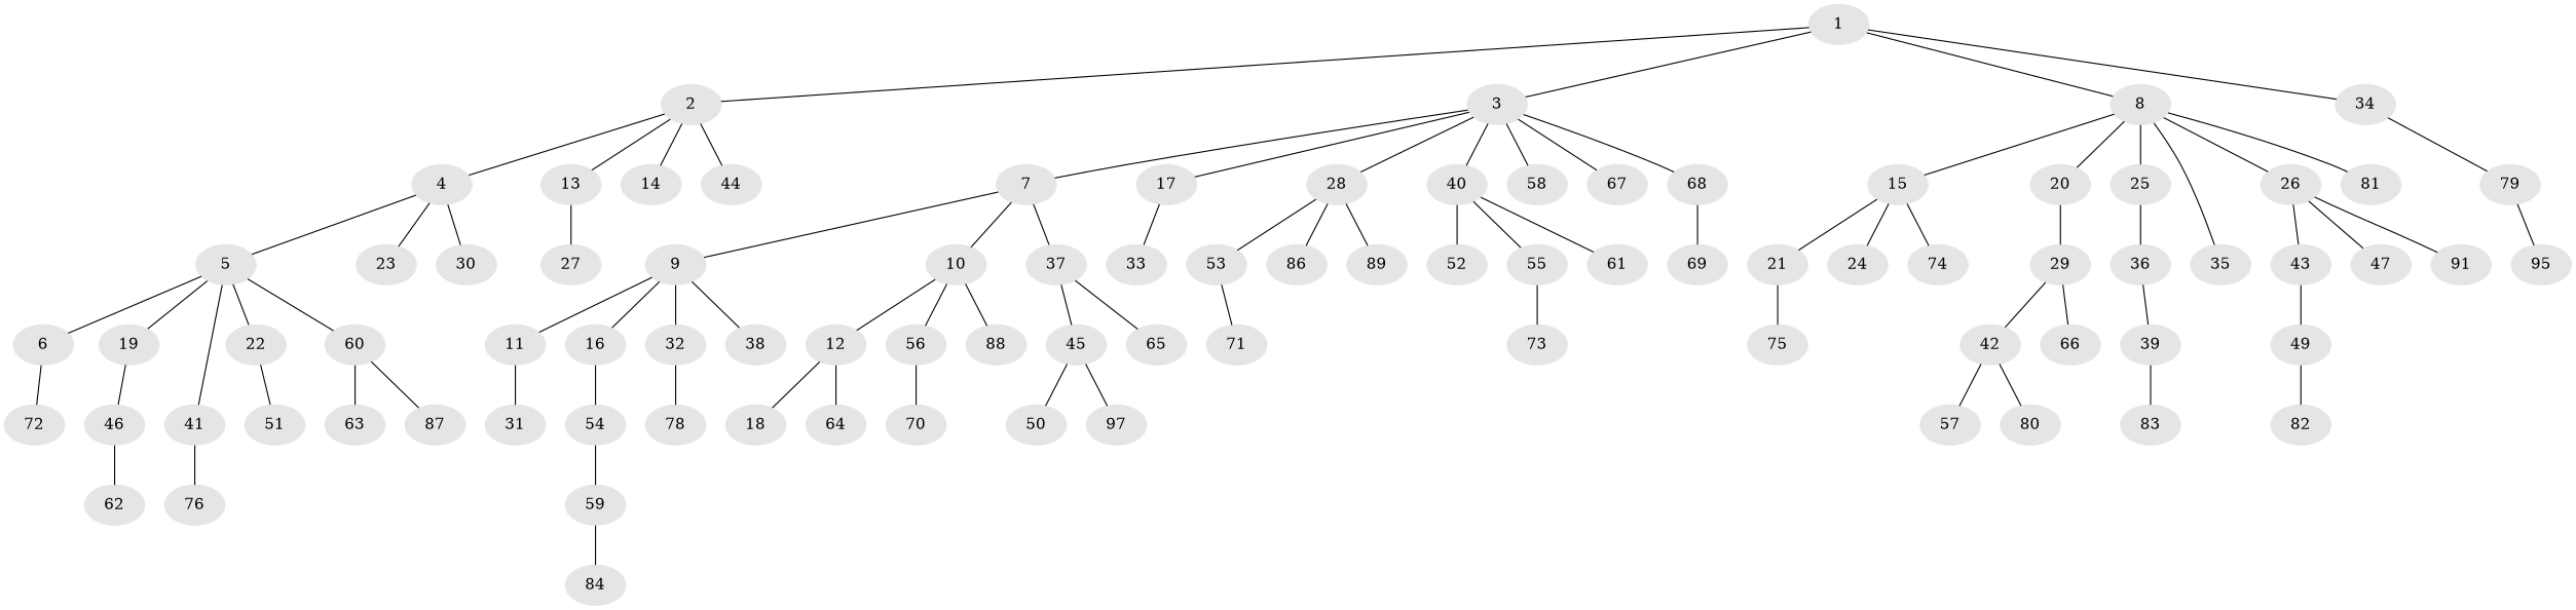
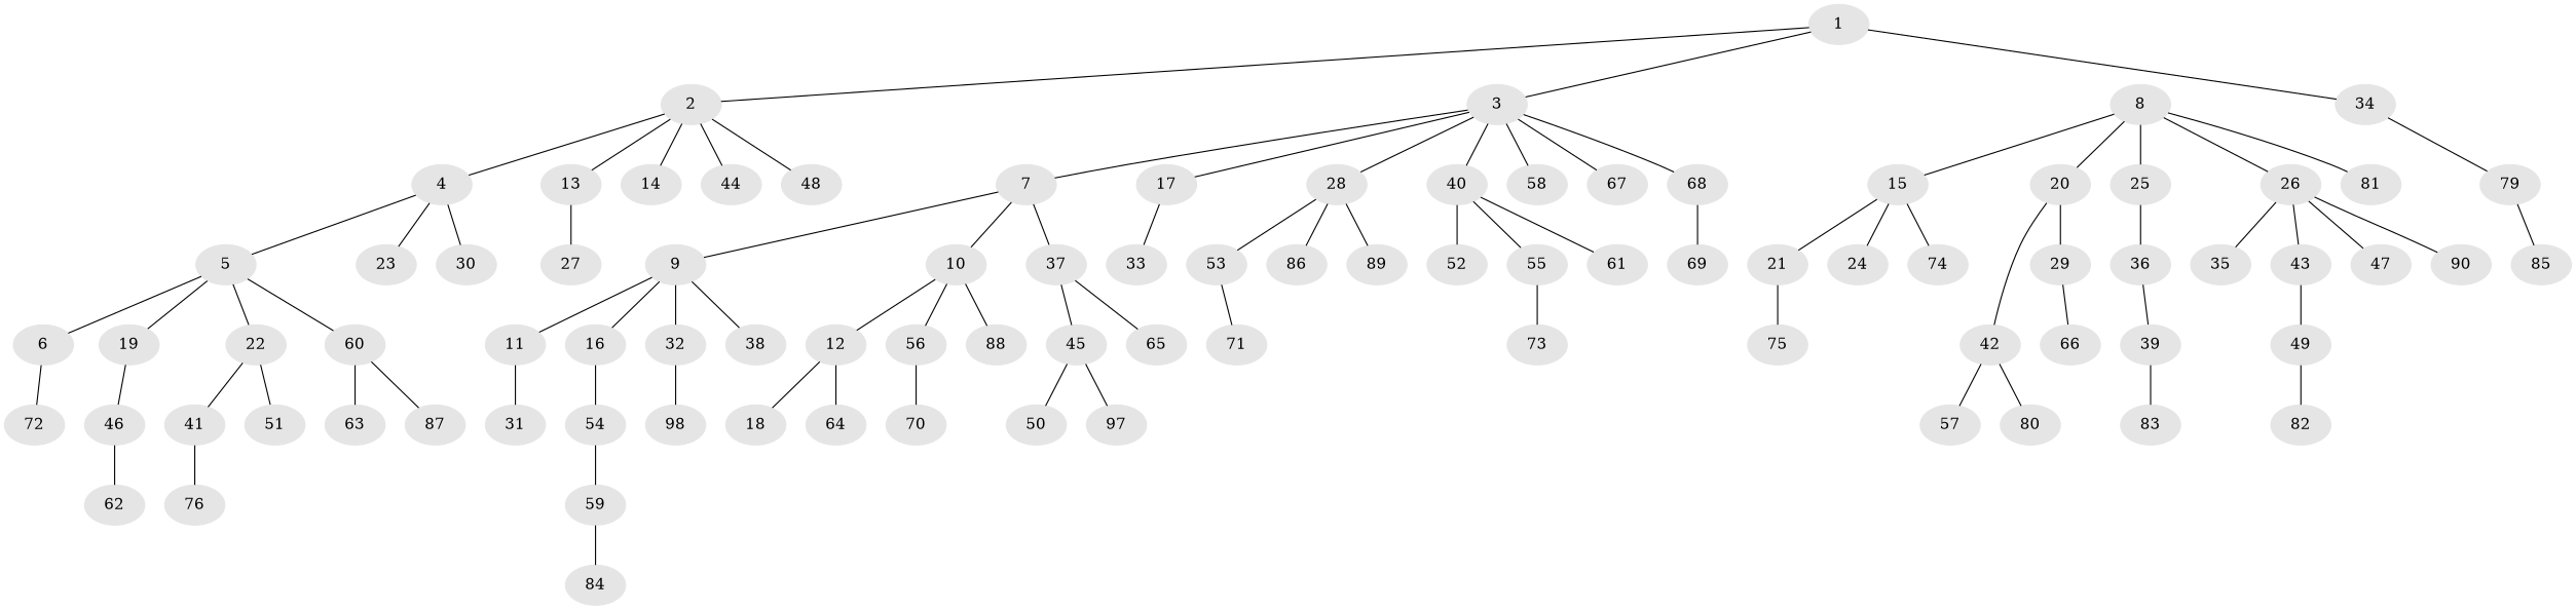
  graph {
    node [color=gray90 style=filled]
    1
    2
    3
    8
    34
    4
    13
    14
    44
+   48
    7
    17
    28
    40
    58
    67
    68
    15
    20
    25
    26
    35
    81
    79
    5
    23
    30
    27
    9
    10
    37
    33
    53
    86
    89
    52
    55
    61
    69
    6
    19
    22
    41
    60
    72
    46
    51
    76
    63
    87
    11
    16
    32
    38
    12
    56
    88
    45
    65
    21
    24
    74
    29
    42
    36
    43
    47
-   90 [label=91]
+   90
    31
    54
-   78
+   78 [label=98]
    18
    64
    70
    75
    59
    62
    66
    57
    80
    39
    49
    82
    71
-   85 [label=95]
+   85
    83
    50
    n88 [label=97]
    73
    84
    1 -- 2
    1 -- 3
-   1 -- 8
    1 -- 34
    2 -- 4
    2 -- 13
    2 -- 14
    2 -- 44
+   2 -- 48
    3 -- 7
    3 -- 17
    3 -- 28
    3 -- 40
    3 -- 58
    3 -- 67
    3 -- 68
    8 -- 15
    8 -- 20
    8 -- 25
    8 -- 26
-   8 -- 35
+   26 -- 35
    8 -- 81
    34 -- 79
    4 -- 5
    4 -- 23
    4 -- 30
    13 -- 27
    7 -- 9
    7 -- 10
    7 -- 37
    17 -- 33
    28 -- 53
    28 -- 86
    28 -- 89
    40 -- 52
    40 -- 55
    40 -- 61
    68 -- 69
    15 -- 21
    15 -- 24
    15 -- 74
    20 -- 29
-   29 -- 42
+   20 -- 42
    25 -- 36
    26 -- 43
    26 -- 47
    26 -- 90
    79 -- 85
    5 -- 6
    5 -- 19
    5 -- 22
-   5 -- 41
+   22 -- 41
    5 -- 60
    9 -- 11
    9 -- 16
    9 -- 32
    9 -- 38
    10 -- 12
    10 -- 56
    10 -- 88
    37 -- 45
    37 -- 65
    53 -- 71
    55 -- 73
    6 -- 72
    19 -- 46
    22 -- 51
    41 -- 76
    60 -- 63
    60 -- 87
    46 -- 62
    11 -- 31
    16 -- 54
    32 -- 78
    12 -- 18
    12 -- 64
    56 -- 70
    45 -- 50
    45 -- n88
    21 -- 75
    29 -- 66
    42 -- 57
    42 -- 80
    36 -- 39
    43 -- 49
    54 -- 59
    59 -- 84
    39 -- 83
    49 -- 82
  }
